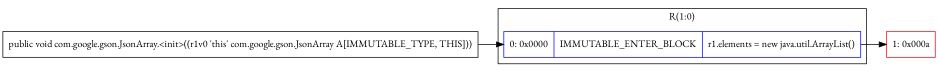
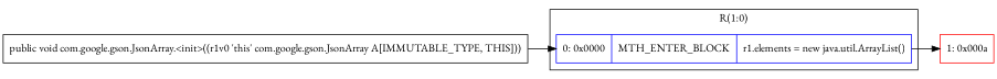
  digraph {
    rankdir=LR
    fontname="EB Garamond"
    node [shape=record fontname="EB Garamond"]
    edge [fontname="EB Garamond"]
-   n1 [color=blue label="{0\:\ 0x0000|IMMUTABLE_ENTER_BLOCK\l|r1.elements = new java.util.ArrayList()\l}"]
+   n1 [color=blue label="{0\:\ 0x0000|MTH_ENTER_BLOCK\l|r1.elements = new java.util.ArrayList()\l}"]
    n2 [color=red label="{1\:\ 0x000a}"]
    n3 [label="{public void com.google.gson.JsonArray.\<init\>((r1v0 'this' com.google.gson.JsonArray A[IMMUTABLE_TYPE, THIS])) }"]
    subgraph cluster_1 {
      label="R(1:0)"
      n1
    }
    n1 -> n2
    n3 -> n1
  }
